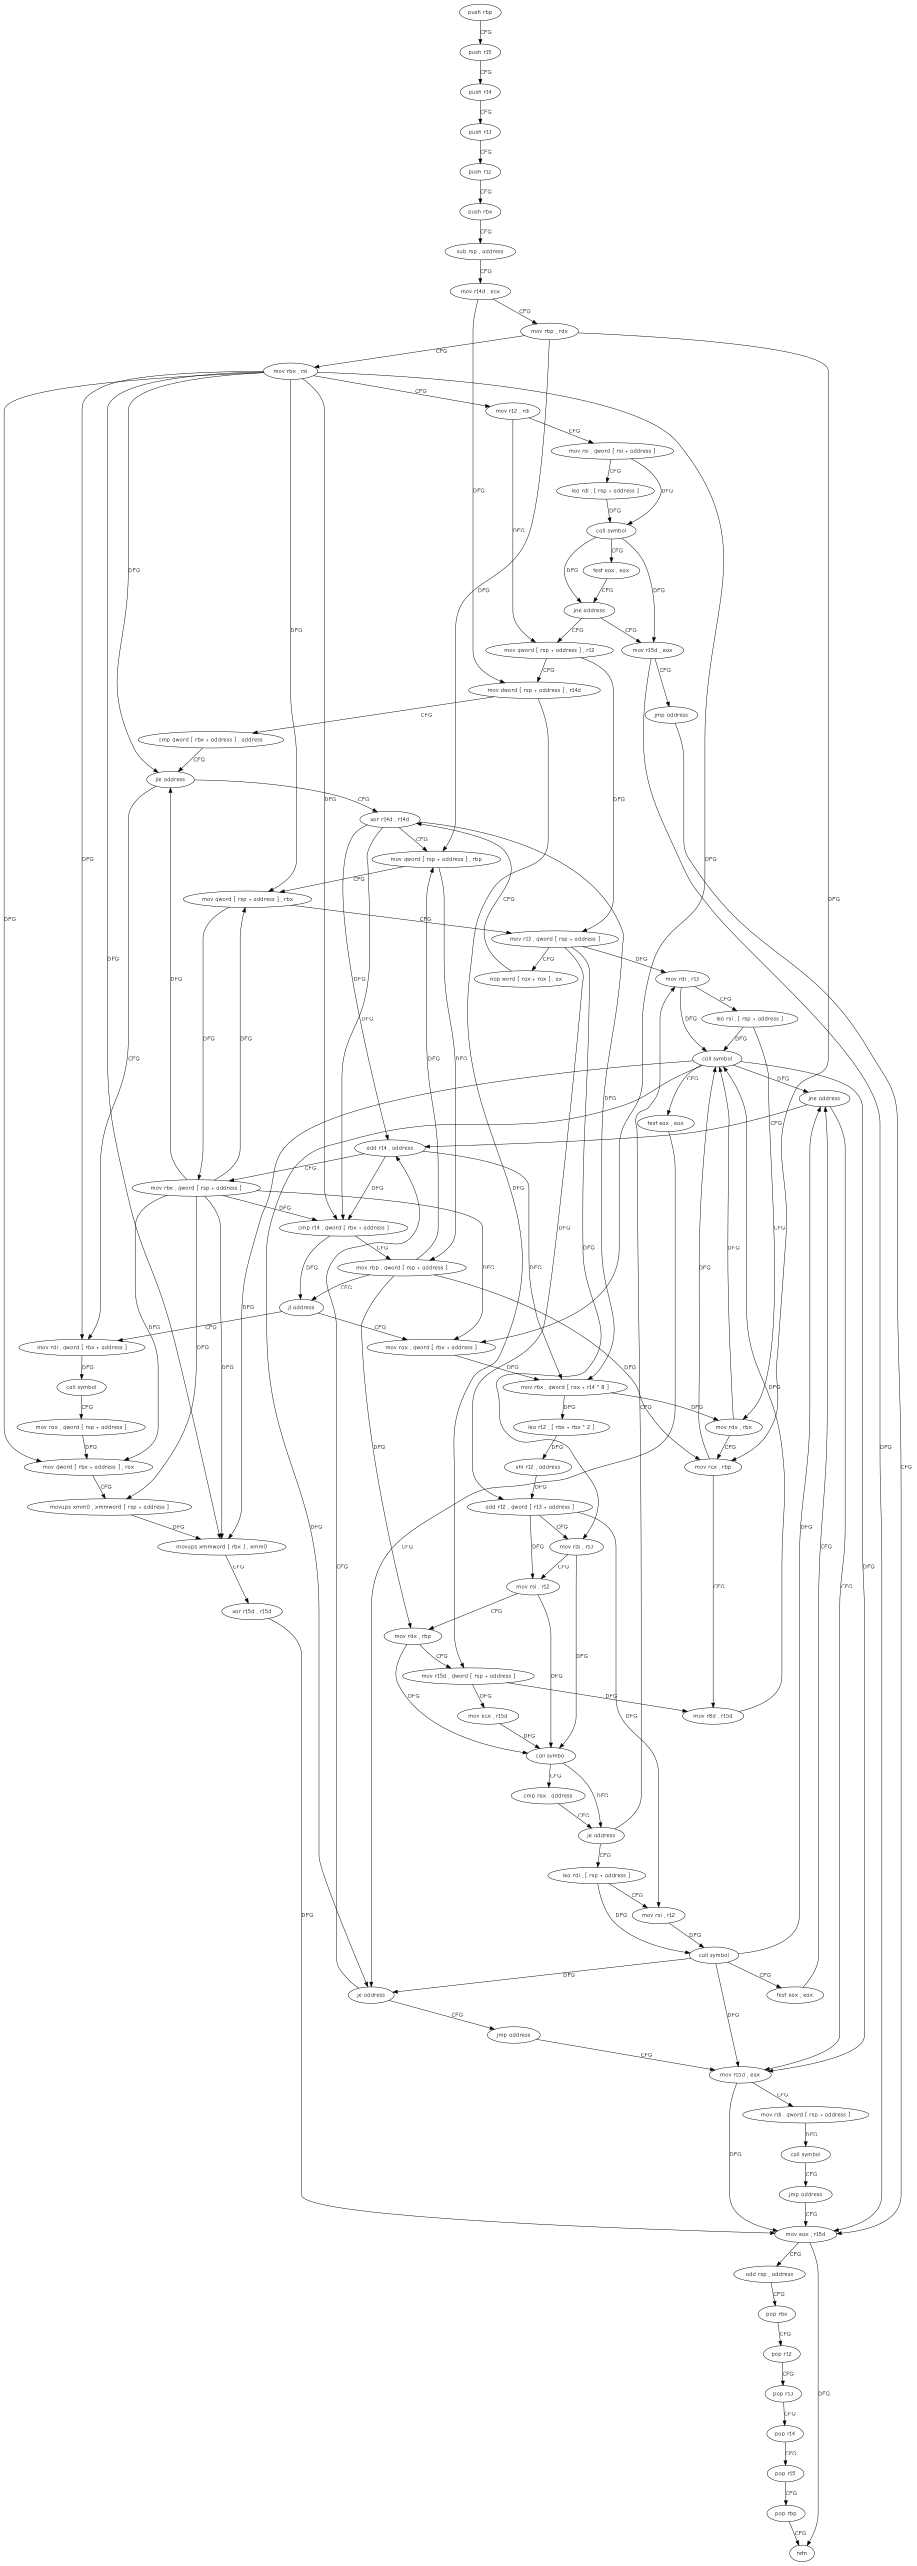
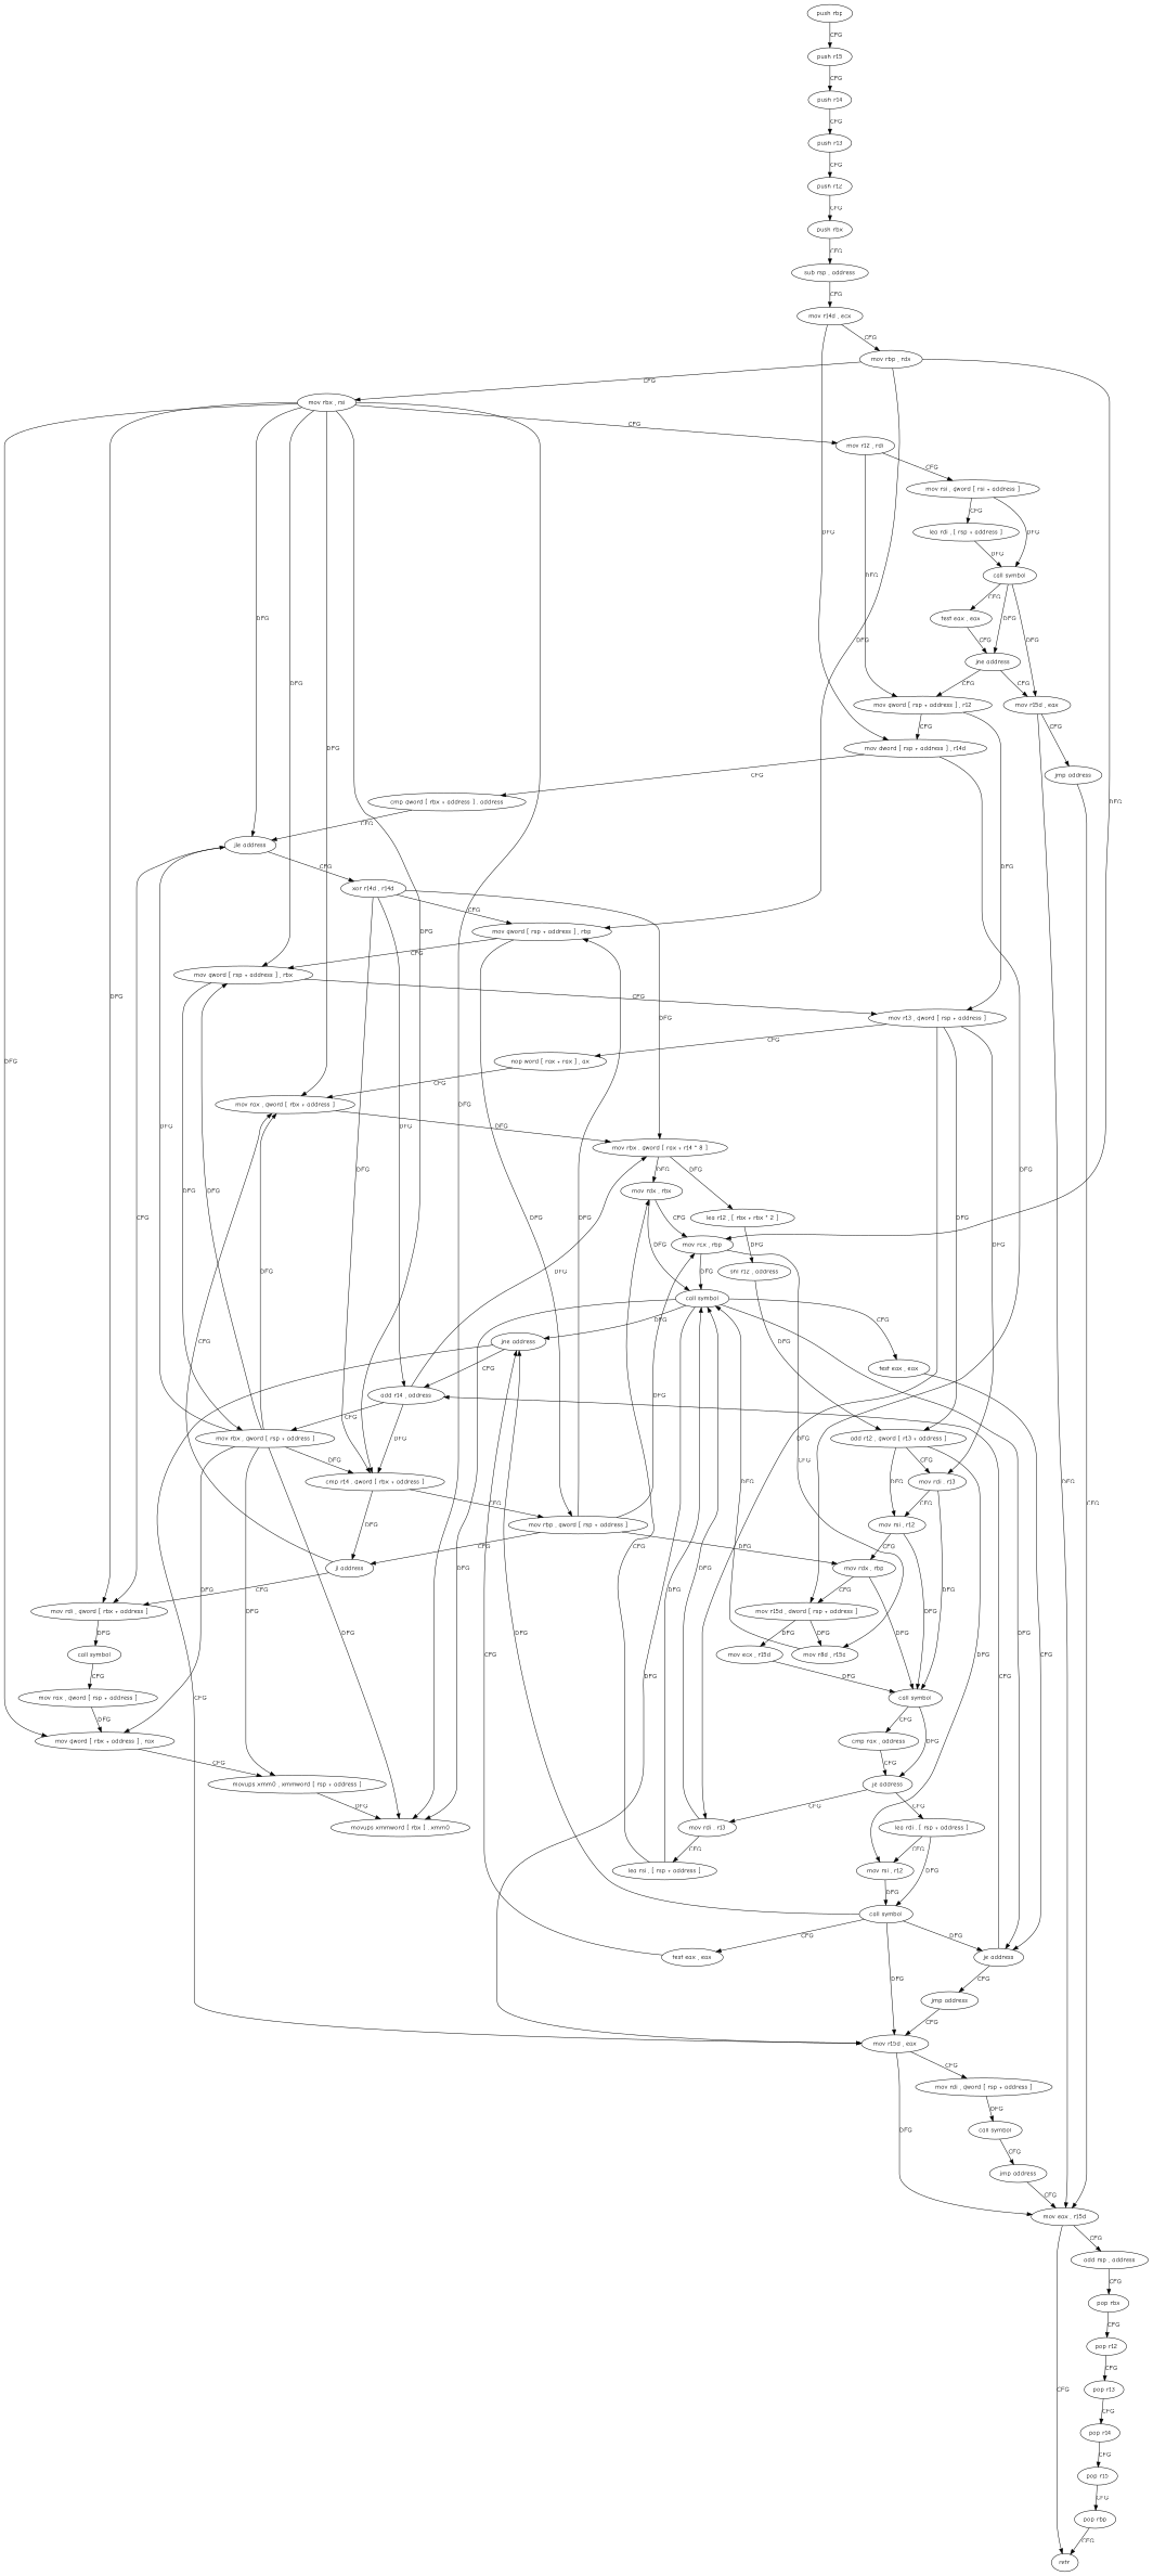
  digraph {
    fontname="Comic Neue"
    node [fontname="Comic Neue"]
    edge [fontname="Comic Neue"]
    n1 [label="push rbp"]
    n2 [label="push r15"]
    n3 [label="push r14"]
    n4 [label="push r13"]
    n5 [label="push r12"]
    n6 [label="push rbx"]
    n7 [label="sub rsp , address"]
    n8 [label="mov r14d , ecx"]
    n9 [label="mov rbp , rdx"]
    n10 [label="mov dword [ rsp + address ] , r14d"]
    n11 [label="mov rbx , rsi"]
    n12 [label="mov qword [ rsp + address ] , rbp"]
    n13 [label="mov rcx , rbp"]
    n14 [label="cmp qword [ rbx + address ] , address"]
    n15 [label="mov r15d , dword [ rsp + address ]"]
    n16 [label="mov r12 , rdi"]
    n17 [label="jle address"]
    n18 [label="mov rdi , qword [ rbx + address ]"]
    n19 [label="mov qword [ rbx + address ] , rax"]
    n20 [label="movups xmmword [ rbx ] , xmm0"]
    n21 [label="mov qword [ rsp + address ] , rbx"]
    n22 [label="mov rax , qword [ rbx + address ]"]
    n23 [label="cmp r14 , qword [ rbx + address ]"]
    n24 [label="mov rbp , qword [ rsp + address ]"]
    n25 [label="call symbol"]
    n26 [label="mov r8d , r15d"]
    n27 [label="mov rdx , rbp"]
    n28 [label="call symbol"]
    n29 [label="mov rsi , qword [ rsi + address ]"]
    n30 [label="mov qword [ rsp + address ] , r12"]
    n31 [label="xor r14d , r14d"]
    n32 [label="call symbol"]
    n33 [label="movups xmm0 , xmmword [ rsp + address ]"]
-   n34 [label="xor r15d , r15d"]
    n35 [label="mov r13 , qword [ rsp + address ]"]
    n36 [label="mov rbx , qword [ rsp + address ]"]
    n37 [label="mov rbx , qword [ rax + r14 * 8 ]"]
    n38 [label="jl address"]
    n39 [label="lea rdi , [ rsp + address ]"]
    n40 [label="call symbol"]
    n41 [label="test eax , eax"]
    n42 [label="jne address"]
    n43 [label="mov r15d , eax"]
    n44 [label="jmp address"]
    n45 [label="mov eax , r15d"]
    n46 [label="add rsp , address"]
    n47 [label=retn]
    n48 [label="nop word [ rax + rax ] , ax"]
    n49 [label="mov rdi , r13"]
    n50 [label="add r12 , qword [ r13 + address ]"]
    n51 [label="mov rdi , r13"]
    n52 [label="pop rbx"]
    n53 [label="mov ecx , r15d"]
    n54 [label="add r14 , address"]
    n55 [label="mov rax , qword [ rsp + address ]"]
    n56 [label="mov rdx , rbx"]
    n57 [label="lea r12 , [ rbx + rbx * 2 ]"]
    n58 [label="pop r12"]
    n59 [label="pop r13"]
    n60 [label="pop r14"]
    n61 [label="pop r15"]
    n62 [label="pop rbp"]
    n63 [label="lea rsi , [ rsp + address ]"]
    n64 [label="mov rsi , r12"]
    n65 [label="mov rsi , r12"]
    n66 [label="lea rdi , [ rsp + address ]"]
    n67 [label="call symbol"]
    n68 [label="test eax , eax"]
    n69 [label="jne address"]
    n70 [label="mov r15d , eax"]
    n71 [label="je address"]
    n72 [label="mov rdi , qword [ rsp + address ]"]
    n73 [label="jmp address"]
    n74 [label="call symbol"]
    n75 [label="test eax , eax"]
    n76 [label="jmp address"]
    n77 [label="shl r12 , address"]
    n78 [label="cmp rax , address"]
    n79 [label="je address"]
    n1 -> n2 [label=CFG]
    n2 -> n3 [label=CFG]
    n3 -> n4 [label=CFG]
    n4 -> n5 [label=CFG]
    n5 -> n6 [label=CFG]
    n6 -> n7 [label=CFG]
    n7 -> n8 [label=CFG]
    n8 -> n9 [label=CFG]
    n8 -> n10 [label=DFG]
    n9 -> n11 [label=CFG]
    n9 -> n12 [label=DFG]
    n9 -> n13 [label=DFG]
    n10 -> n14 [label=CFG]
    n10 -> n15 [label=DFG]
    n11 -> n16 [label=CFG]
    n11 -> n17 [label=DFG]
    n11 -> n18 [label=DFG]
    n11 -> n19 [label=DFG]
    n11 -> n20 [label=DFG]
    n11 -> n21 [label=DFG]
    n11 -> n22 [label=DFG]
    n11 -> n23 [label=DFG]
    n12 -> n21 [label=CFG]
    n12 -> n24 [label=DFG]
    n13 -> n25 [label=DFG]
    n13 -> n26 [label=CFG]
    n14 -> n17 [label=CFG]
    n15 -> n26 [label=DFG]
    n15 -> n53 [label=DFG]
    n16 -> n29 [label=CFG]
    n16 -> n30 [label=DFG]
    n17 -> n18 [label=CFG]
    n17 -> n31 [label=CFG]
    n18 -> n32 [label=DFG]
    n19 -> n33 [label=CFG]
-   n20 -> n34 [label=CFG]
    n21 -> n35 [label=CFG]
    n21 -> n36 [label=DFG]
    n22 -> n37 [label=DFG]
    n23 -> n24 [label=CFG]
    n23 -> n38 [label=DFG]
    n24 -> n12 [label=DFG]
    n24 -> n13 [label=DFG]
    n24 -> n27 [label=DFG]
    n24 -> n38 [label=CFG]
    n25 -> n20 [label=DFG]
    n25 -> n69 [label=DFG]
    n25 -> n70 [label=DFG]
    n25 -> n71 [label=DFG]
    n25 -> n75 [label=CFG]
    n26 -> n25 [label=DFG]
    n27 -> n15 [label=CFG]
    n27 -> n28 [label=DFG]
    n28 -> n78 [label=CFG]
    n28 -> n79 [label=DFG]
    n29 -> n39 [label=CFG]
    n29 -> n40 [label=DFG]
    n30 -> n10 [label=CFG]
    n30 -> n35 [label=DFG]
    n31 -> n12 [label=CFG]
    n31 -> n23 [label=DFG]
    n31 -> n37 [label=DFG]
    n31 -> n54 [label=DFG]
    n32 -> n55 [label=CFG]
    n33 -> n20 [label=DFG]
-   n34 -> n45 [label=DFG]
    n35 -> n48 [label=CFG]
    n35 -> n49 [label=DFG]
    n35 -> n50 [label=DFG]
    n35 -> n51 [label=DFG]
    n36 -> n17 [label=DFG]
    n36 -> n19 [label=DFG]
    n36 -> n20 [label=DFG]
    n36 -> n21 [label=DFG]
    n36 -> n22 [label=DFG]
    n36 -> n23 [label=DFG]
    n36 -> n33 [label=DFG]
    n37 -> n56 [label=DFG]
    n37 -> n57 [label=DFG]
    n38 -> n18 [label=CFG]
    n38 -> n22 [label=CFG]
    n39 -> n40 [label=DFG]
    n40 -> n41 [label=CFG]
    n40 -> n42 [label=DFG]
    n40 -> n43 [label=DFG]
    n41 -> n42 [label=CFG]
    n42 -> n30 [label=CFG]
    n42 -> n43 [label=CFG]
    n43 -> n44 [label=CFG]
    n43 -> n45 [label=DFG]
    n44 -> n45 [label=CFG]
    n45 -> n46 [label=CFG]
-   n45 -> n47 [label=DFG]
+   n45 -> n47 [label=CFG]
    n46 -> n52 [label=CFG]
-   n48 -> n31 [label=CFG]
+   n48 -> n22 [label=CFG]
    n49 -> n25 [label=DFG]
    n49 -> n63 [label=CFG]
    n50 -> n51 [label=CFG]
    n50 -> n64 [label=DFG]
    n50 -> n65 [label=DFG]
    n51 -> n28 [label=DFG]
    n51 -> n65 [label=CFG]
    n52 -> n58 [label=CFG]
    n53 -> n28 [label=DFG]
    n54 -> n23 [label=DFG]
    n54 -> n36 [label=CFG]
    n54 -> n37 [label=DFG]
    n55 -> n19 [label=DFG]
    n56 -> n13 [label=CFG]
    n56 -> n25 [label=DFG]
    n57 -> n77 [label=DFG]
    n58 -> n59 [label=CFG]
    n59 -> n60 [label=CFG]
    n60 -> n61 [label=CFG]
    n61 -> n62 [label=CFG]
    n62 -> n47 [label=CFG]
    n63 -> n25 [label=DFG]
    n63 -> n56 [label=CFG]
    n64 -> n67 [label=DFG]
    n65 -> n27 [label=CFG]
    n65 -> n28 [label=DFG]
    n66 -> n64 [label=CFG]
    n66 -> n67 [label=DFG]
    n67 -> n68 [label=CFG]
    n67 -> n69 [label=DFG]
    n67 -> n70 [label=DFG]
    n67 -> n71 [label=DFG]
    n68 -> n69 [label=CFG]
    n69 -> n54 [label=CFG]
    n69 -> n70 [label=CFG]
    n70 -> n45 [label=DFG]
    n70 -> n72 [label=CFG]
    n71 -> n54 [label=CFG]
    n71 -> n73 [label=CFG]
    n72 -> n74 [label=DFG]
    n73 -> n70 [label=CFG]
    n74 -> n76 [label=CFG]
    n75 -> n71 [label=CFG]
    n76 -> n45 [label=CFG]
    n77 -> n50 [label=DFG]
    n78 -> n79 [label=CFG]
    n79 -> n49 [label=CFG]
    n79 -> n66 [label=CFG]
  }
